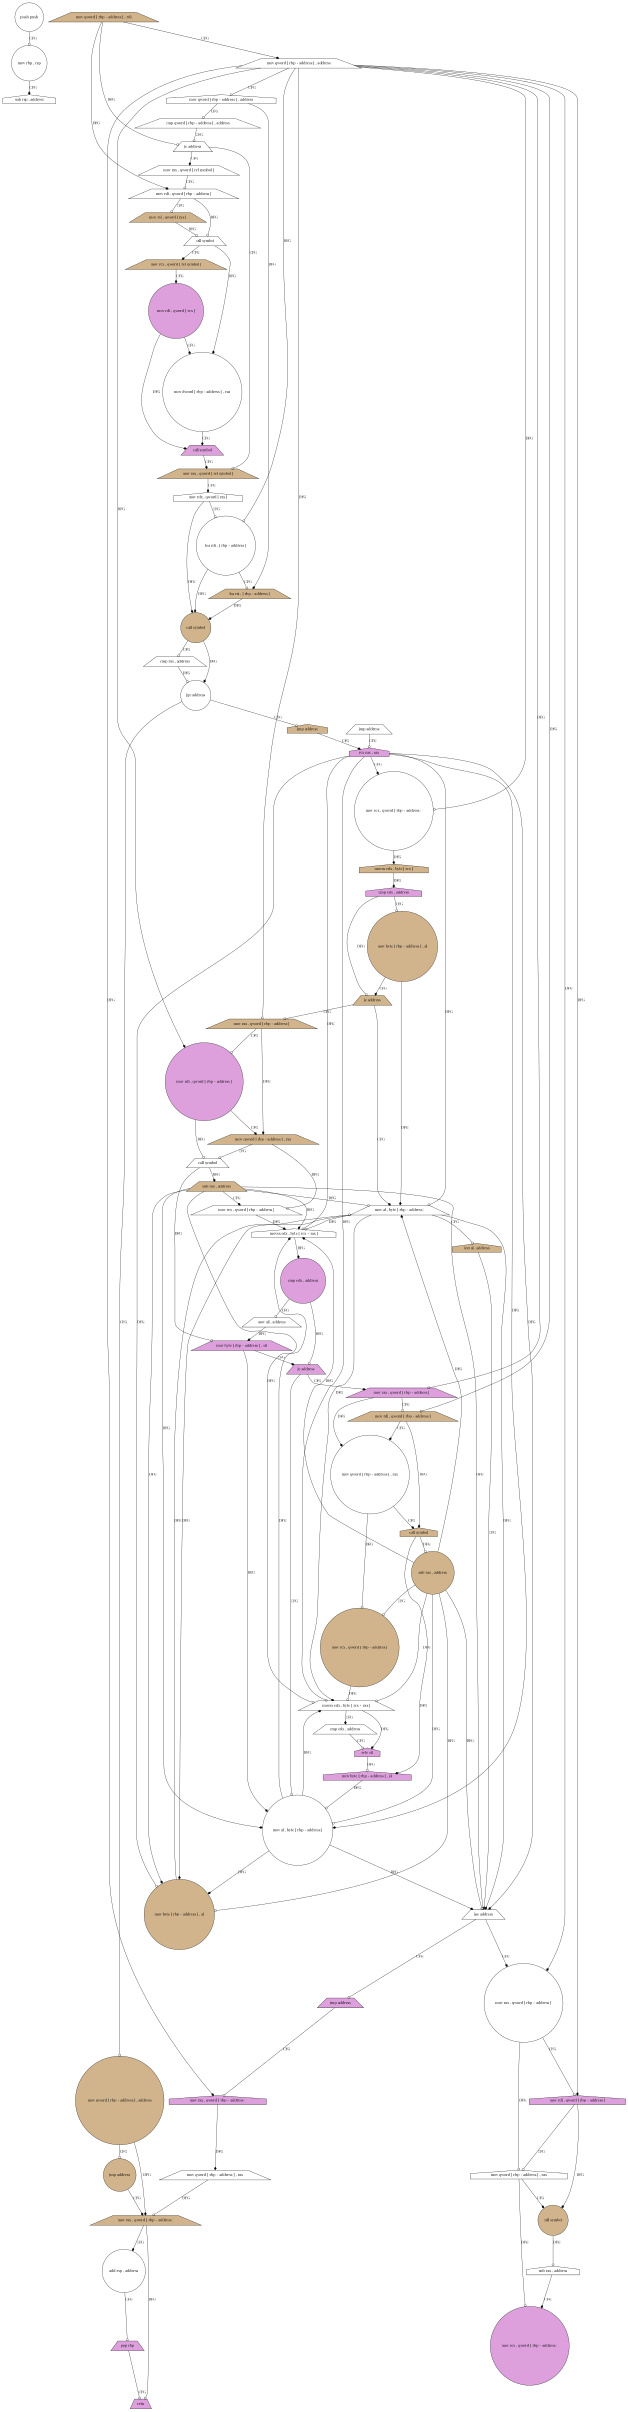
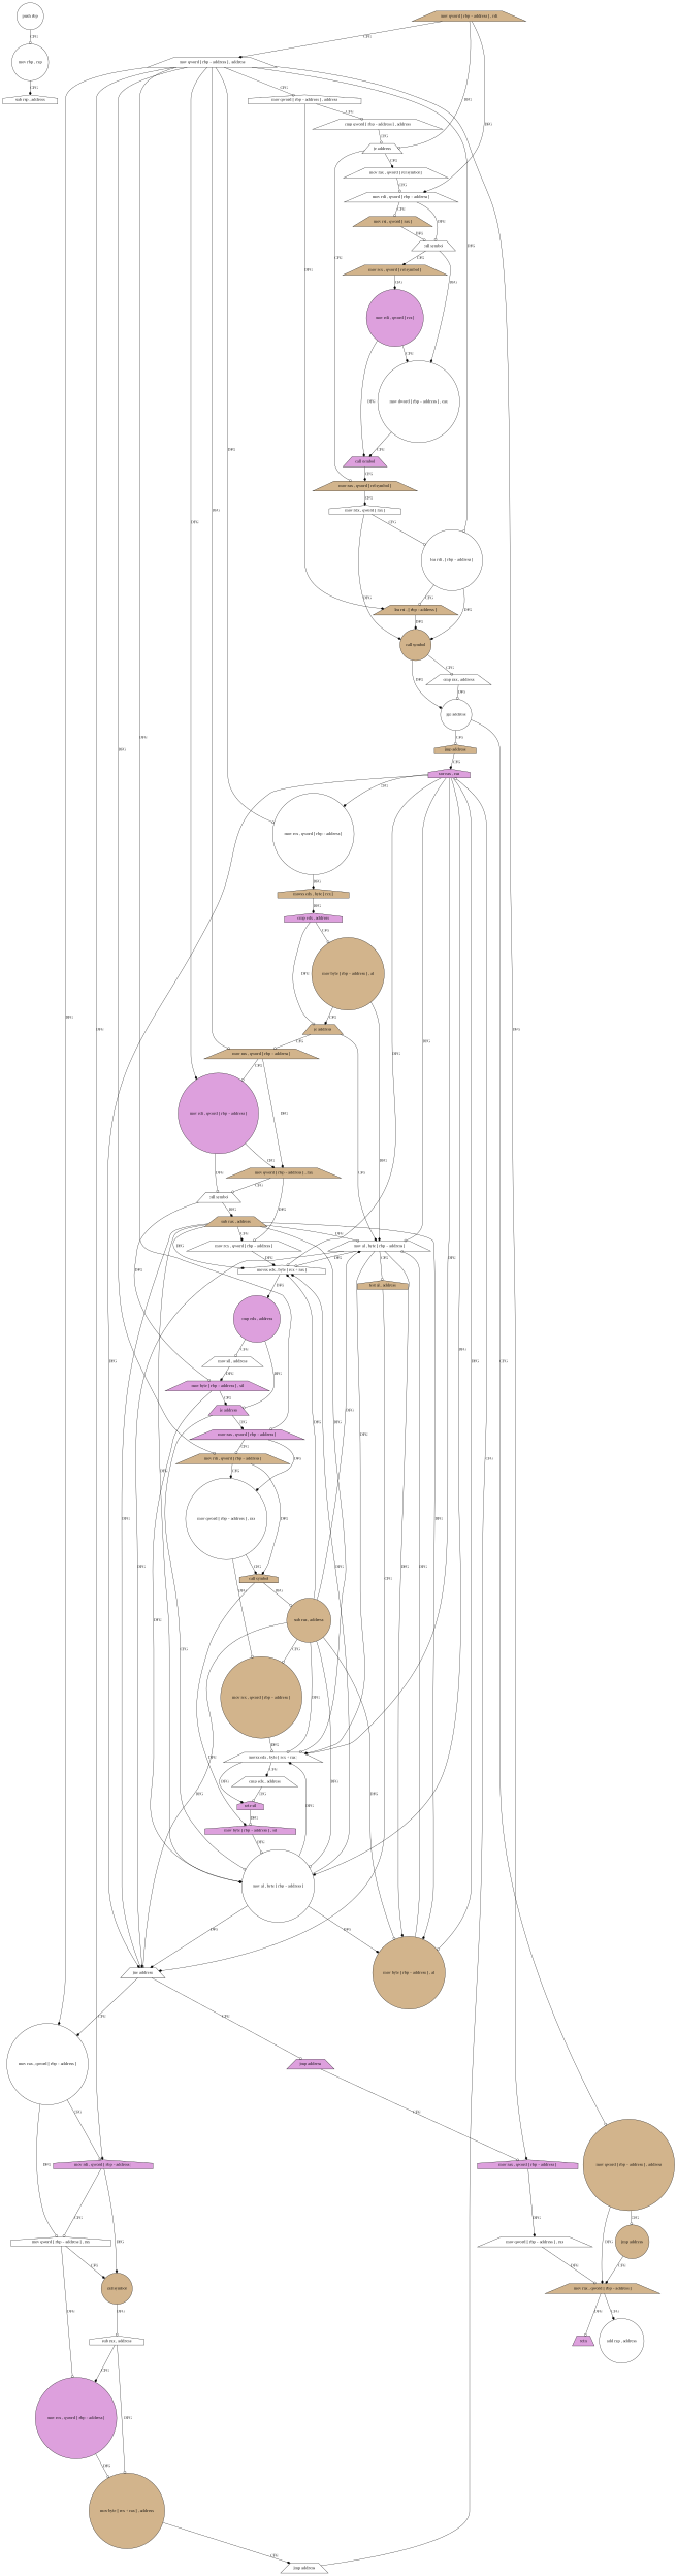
  digraph {
    fontname="Playfair Display"
    node [fillcolor=white fontname="Playfair Display" shape=trapezium style=filled]
    edge [arrowhead=odot fontname="Playfair Display"]
-   n1 [label="push push" shape=circle]
+   n1 [label="push rbp" shape=circle]
    n2 [label="mov rbp , rsp" shape=circle]
    n3 [label="sub rsp , address" shape=house]
    n4 [fillcolor=tan label="mov qword [ rbp - address ] , rdi"]
    n5 [label="mov qword [ rbp - address ] , address"]
    n6 [label="je address"]
    n7 [label="mov rdi , qword [ rbp - address ]"]
    n8 [label="mov qword [ rbp - address ] , address" shape=house]
    n9 [label="lea rdi , [ rbp - address ]" shape=circle]
    n10 [label="mov rcx , qword [ rbp - address ]" shape=circle]
    n11 [fillcolor=tan label="mov rax , qword [ rbp - address ]"]
    n12 [label="mov rax , qword [ rbp - address ]" shape=circle]
    n13 [fillcolor=plum label="mov rdi , qword [ rbp - address ]" shape=circle]
    n14 [fillcolor=plum label="mov rax , qword [ rbp - address ]"]
    n15 [fillcolor=plum label="mov rdi , qword [ rbp - address ]" shape=house]
    n16 [fillcolor=plum label="mov rax , qword [ rbp - address ]" shape=house]
    n17 [fillcolor=tan label="mov rdi , qword [ rbp - address ]"]
    n18 [fillcolor=tan label="mov rax , qword [ rel symbol ]"]
    n19 [label="mov rax , qword [ rel symbol ]"]
    n20 [fillcolor=tan label="mov rsi , qword [ rax ]"]
    n21 [label="call symbol"]
    n22 [label="cmp qword [ rbp - address ] , address"]
    n23 [fillcolor=tan label="lea rsi , [ rbp - address ]"]
    n24 [fillcolor=tan label="call symbol" shape=circle]
    n25 [fillcolor=tan label="movsx edx , byte [ rcx ]" shape=house]
    n26 [fillcolor=tan label="mov qword [ rbp - address ] , rax"]
    n27 [label="mov qword [ rbp - address ] , rax" shape=house]
    n28 [label="call symbol"]
    n29 [label="mov qword [ rbp - address ] , rax" shape=circle]
    n30 [fillcolor=tan label="call symbol" shape=circle]
    n31 [label="mov qword [ rbp - address ] , rax"]
    n32 [fillcolor=tan label="call symbol" shape=house]
    n33 [label="mov rdx , qword [ rax ]" shape=house]
    n34 [label="cmp rax , address"]
    n35 [label="jge address" shape=circle]
    n36 [fillcolor=tan label="jmp address" shape=house]
    n37 [fillcolor=tan label="mov qword [ rbp - address ] , address" shape=circle]
-   n38 [fillcolor=plum label="rcx eax , eax" shape=house]
+   n38 [fillcolor=plum label="xor eax , eax" shape=house]
    n39 [fillcolor=tan label="jmp address" shape=circle]
    n40 [fillcolor=tan label="mov rax , qword [ rbp - address ]"]
    n41 [label="mov al , byte [ rbp - address ]"]
    n42 [label="jne address"]
    n43 [label="movsx edx , byte [ rcx + rax ]" shape=house]
    n44 [label="mov al , byte [ rbp - address ]" shape=circle]
    n45 [fillcolor=tan label="mov byte [ rbp - address ] , al" shape=circle]
    n46 [label="movsx edx , byte [ rcx + rax ]"]
    n47 [label="add rsp , address" shape=circle]
    n48 [fillcolor=plum label=retn]
    n49 [fillcolor=tan label="mov rcx , qword [ rel symbol ]"]
    n50 [label="mov dword [ rbp - address ] , eax" shape=circle]
    n51 [fillcolor=plum label="mov rdi , qword [ rcx ]" shape=circle]
    n52 [fillcolor=plum label="call symbol"]
    n53 [fillcolor=tan label="test al , address" shape=house]
    n54 [fillcolor=plum label="jmp address"]
    n55 [fillcolor=plum label="cmp edx , address" shape=circle]
    n56 [label="cmp edx , address"]
    n57 [fillcolor=plum label="sete sil" shape=house]
-   n58 [fillcolor=plum label="pop rbp"]
    n59 [fillcolor=plum label="cmp edx , address" shape=house]
    n60 [fillcolor=tan label="mov byte [ rbp - address ] , al" shape=circle]
    n61 [fillcolor=tan label="je address"]
    n62 [label="mov rcx , qword [ rbp - address ]"]
    n63 [fillcolor=plum label="mov rcx , qword [ rbp - address ]" shape=circle]
    n64 [fillcolor=tan label="sub rax , address"]
    n65 [fillcolor=plum label="mov byte [ rbp - address ] , sil"]
    n66 [fillcolor=plum label="je address"]
    n67 [label="mov sil , address"]
    n68 [fillcolor=tan label="mov rcx , qword [ rbp - address ]" shape=circle]
    n69 [label="sub rax , address" shape=house]
+   n70 [fillcolor=tan label="mov byte [ rcx + rax ] , address" shape=circle]
    n71 [label="jmp address"]
    n72 [fillcolor=tan label="sub rax , address" shape=circle]
    n73 [fillcolor=plum label="mov byte [ rbp - address ] , sil" shape=house]
    n1 -> n2 [label=CFG]
    n2 -> n3 [arrowhead=diamond label=CFG]
    n4 -> n5 [arrowhead=diamond label=CFG]
    n4 -> n6 [label=DFG]
    n4 -> n7 [arrowhead=diamond label=DFG]
    n5 -> n8 [label=CFG]
    n5 -> n9 [label=DFG]
    n5 -> n10 [label=DFG]
    n5 -> n11 [label=DFG]
    n5 -> n12 [arrowhead=diamond label=DFG]
    n5 -> n13 [arrowhead=diamond label=DFG]
    n5 -> n14 [label=DFG]
    n5 -> n15 [arrowhead=diamond label=DFG]
    n5 -> n16 [arrowhead=diamond label=DFG]
    n5 -> n17 [label=DFG]
    n6 -> n18 [label=CFG]
    n6 -> n19 [arrowhead=diamond label=CFG]
    n7 -> n20 [label=CFG]
    n7 -> n21 [label=DFG]
    n8 -> n22 [label=CFG]
    n8 -> n23 [arrowhead=diamond label=DFG]
    n9 -> n23 [label=CFG]
    n9 -> n24 [arrowhead=diamond label=DFG]
    n10 -> n25 [arrowhead=diamond label=DFG]
    n11 -> n13 [label=CFG]
    n11 -> n26 [arrowhead=diamond label=DFG]
    n12 -> n15 [label=CFG]
    n12 -> n27 [label=DFG]
    n13 -> n26 [arrowhead=diamond label=CFG]
    n13 -> n28 [label=DFG]
    n14 -> n17 [label=CFG]
    n14 -> n29 [arrowhead=diamond label=DFG]
    n15 -> n27 [label=CFG]
    n15 -> n30 [arrowhead=diamond label=DFG]
    n16 -> n31 [arrowhead=diamond label=DFG]
    n17 -> n29 [arrowhead=diamond label=CFG]
    n17 -> n32 [arrowhead=diamond label=DFG]
    n18 -> n33 [arrowhead=diamond label=CFG]
    n19 -> n7 [label=CFG]
    n20 -> n21 [label=DFG]
    n21 -> n49 [arrowhead=diamond label=CFG]
    n21 -> n50 [arrowhead=diamond label=DFG]
    n22 -> n6 [label=CFG]
    n23 -> n24 [arrowhead=diamond label=DFG]
    n24 -> n34 [label=CFG]
    n24 -> n35 [arrowhead=diamond label=DFG]
    n25 -> n59 [arrowhead=diamond label=DFG]
    n26 -> n28 [label=CFG]
    n26 -> n62 [label=DFG]
    n27 -> n30 [arrowhead=diamond label=CFG]
    n27 -> n63 [label=DFG]
    n28 -> n64 [arrowhead=diamond label=DFG]
    n28 -> n65 [label=DFG]
    n29 -> n32 [arrowhead=diamond label=CFG]
    n29 -> n68 [label=DFG]
    n30 -> n69 [label=DFG]
    n31 -> n40 [label=DFG]
    n32 -> n72 [label=DFG]
    n32 -> n73 [arrowhead=diamond label=DFG]
    n33 -> n9 [label=CFG]
    n33 -> n24 [arrowhead=diamond label=DFG]
    n34 -> n35 [label=DFG]
    n35 -> n36 [label=CFG]
    n35 -> n37 [label=CFG]
    n36 -> n38 [arrowhead=diamond label=CFG]
    n37 -> n39 [label=CFG]
    n37 -> n40 [arrowhead=diamond label=DFG]
    n38 -> n10 [arrowhead=diamond label=CFG]
    n38 -> n41 [label=DFG]
    n38 -> n42 [arrowhead=diamond label=DFG]
    n38 -> n43 [label=DFG]
    n38 -> n44 [arrowhead=diamond label=DFG]
    n38 -> n45 [label=DFG]
    n38 -> n46 [label=DFG]
    n39 -> n40 [arrowhead=diamond label=CFG]
    n40 -> n47 [arrowhead=diamond label=CFG]
    n40 -> n48 [label=DFG]
    n41 -> n42 [arrowhead=diamond label=DFG]
    n41 -> n43 [label=DFG]
    n41 -> n45 [arrowhead=diamond label=DFG]
    n41 -> n46 [arrowhead=diamond label=DFG]
    n41 -> n53 [label=CFG]
    n42 -> n12 [arrowhead=diamond label=CFG]
    n42 -> n54 [label=CFG]
    n43 -> n55 [arrowhead=diamond label=DFG]
    n44 -> n42 [arrowhead=diamond label=DFG]
    n44 -> n43 [arrowhead=diamond label=DFG]
    n44 -> n45 [arrowhead=diamond label=DFG]
    n44 -> n46 [arrowhead=diamond label=DFG]
    n45 -> n41 [label=DFG]
    n46 -> n56 [arrowhead=diamond label=CFG]
    n46 -> n57 [arrowhead=diamond label=DFG]
-   n47 -> n58 [label=CFG]
    n49 -> n51 [arrowhead=diamond label=CFG]
    n50 -> n52 [arrowhead=diamond label=CFG]
    n51 -> n50 [arrowhead=diamond label=CFG]
    n51 -> n52 [arrowhead=diamond label=DFG]
    n52 -> n18 [arrowhead=diamond label=CFG]
    n53 -> n42 [arrowhead=diamond label=CFG]
    n54 -> n16 [label=CFG]
    n55 -> n66 [label=DFG]
    n55 -> n67 [label=CFG]
    n56 -> n57 [label=CFG]
    n57 -> n73 [label=DFG]
-   n58 -> n48 [label=CFG]
    n59 -> n60 [label=CFG]
    n59 -> n61 [label=DFG]
    n60 -> n41 [arrowhead=diamond label=DFG]
    n60 -> n61 [arrowhead=diamond label=CFG]
    n61 -> n11 [label=CFG]
    n61 -> n41 [arrowhead=diamond label=CFG]
    n62 -> n43 [arrowhead=diamond label=DFG]
+   n63 -> n70 [label=DFG]
    n64 -> n41 [label=DFG]
    n64 -> n42 [label=DFG]
    n64 -> n43 [arrowhead=diamond label=DFG]
    n64 -> n44 [arrowhead=diamond label=DFG]
    n64 -> n45 [arrowhead=diamond label=DFG]
    n64 -> n46 [label=DFG]
    n64 -> n62 [arrowhead=diamond label=CFG]
    n65 -> n44 [arrowhead=diamond label=DFG]
    n65 -> n66 [arrowhead=diamond label=CFG]
    n66 -> n14 [arrowhead=diamond label=CFG]
    n66 -> n44 [label=CFG]
    n67 -> n65 [arrowhead=diamond label=DFG]
    n68 -> n46 [label=DFG]
    n69 -> n63 [arrowhead=diamond label=CFG]
+   n69 -> n70 [label=DFG]
+   n70 -> n71 [arrowhead=diamond label=CFG]
    n71 -> n38 [label=CFG]
    n72 -> n41 [arrowhead=diamond label=DFG]
    n72 -> n42 [label=DFG]
    n72 -> n43 [arrowhead=diamond label=DFG]
    n72 -> n44 [label=DFG]
    n72 -> n45 [label=DFG]
    n72 -> n46 [label=DFG]
    n72 -> n68 [label=CFG]
    n73 -> n44 [label=DFG]
  }
